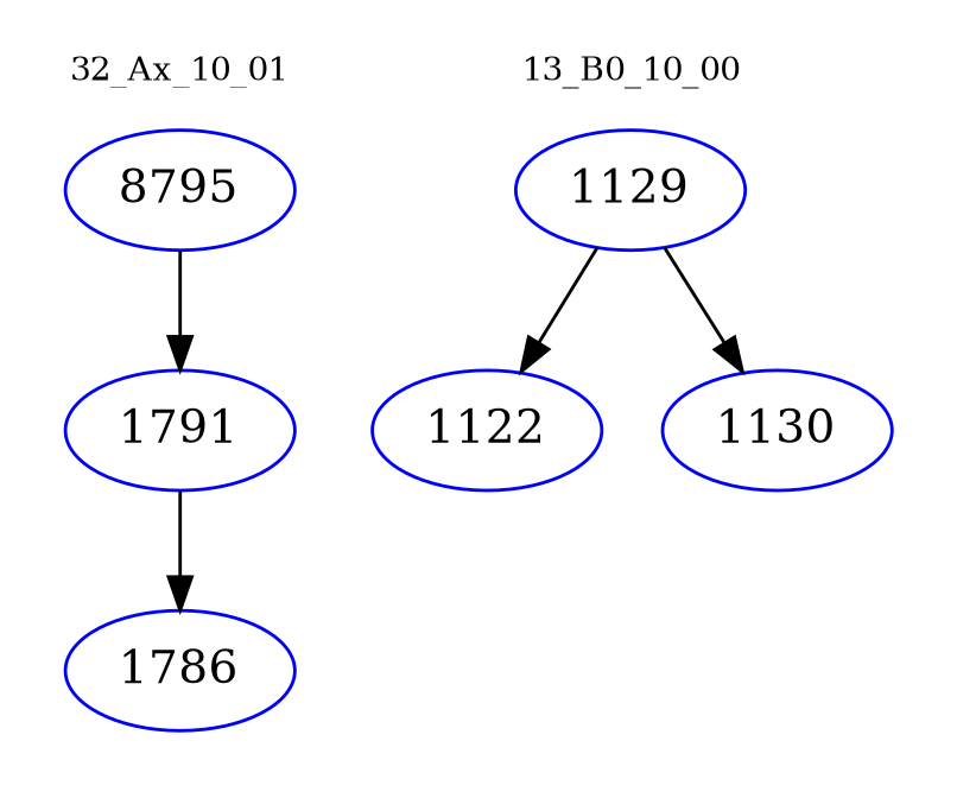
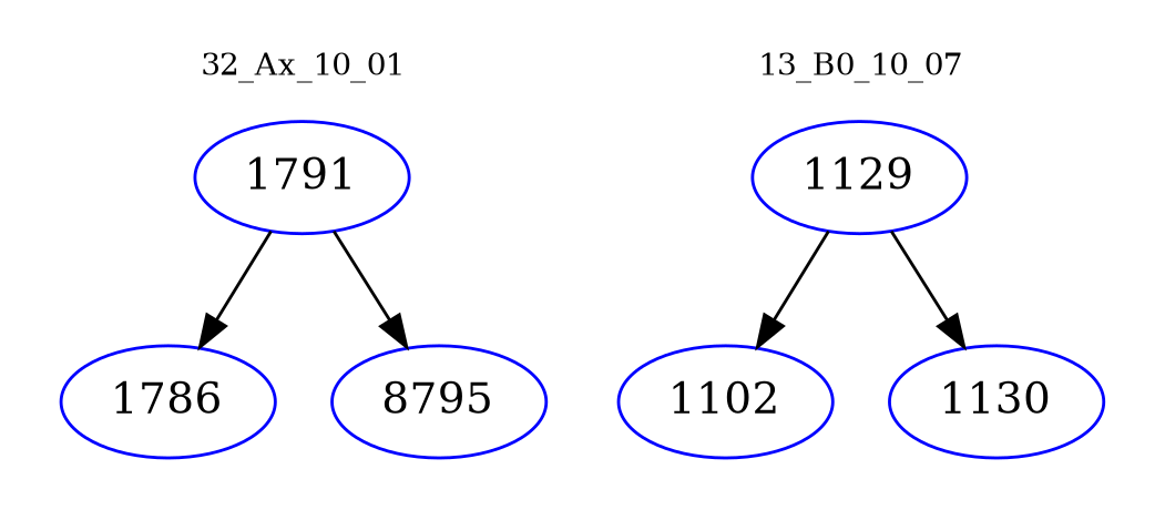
  digraph {
    node [color=blue]
    edge [color=black]
    n1 [label=1791]
    n2 [label=1786]
    n3 [label=8795]
    n4 [label=1129]
-   n5 [label=1122]
+   n5 [label=1102]
    n6 [label=1130]
    subgraph cluster_1 {
      color=white
      fontsize=10
      label="32_Ax_10_01"
      n1
      n2
      n3
    }
    subgraph cluster_2 {
      color=white
      fontsize=10
-     label="13_B0_10_00"
+     label="13_B0_10_07"
      n4
      n5
      n6
    }
    n1 -> n2
-   n3 -> n1
+   n1 -> n3
    n4 -> n5
    n4 -> n6
  }
